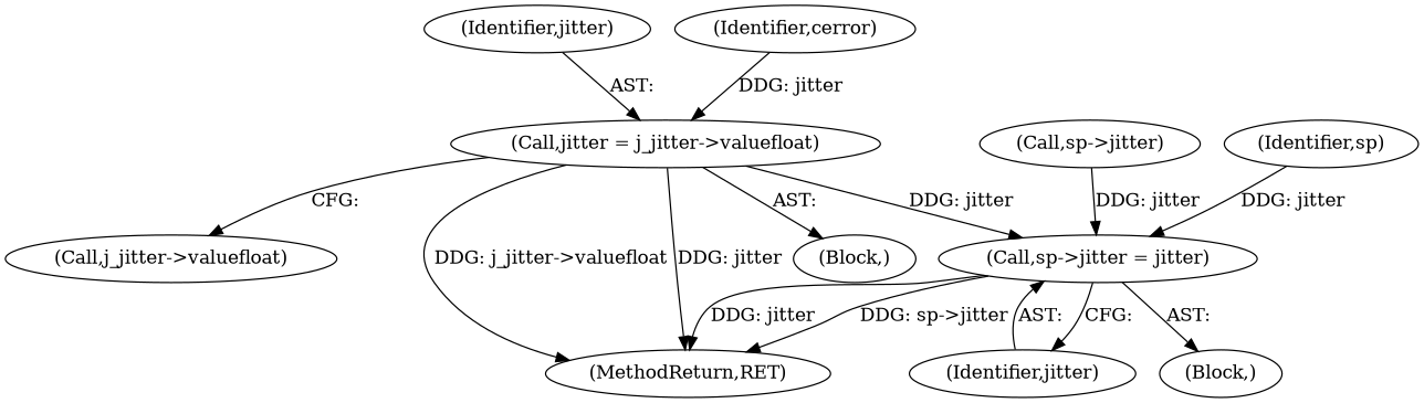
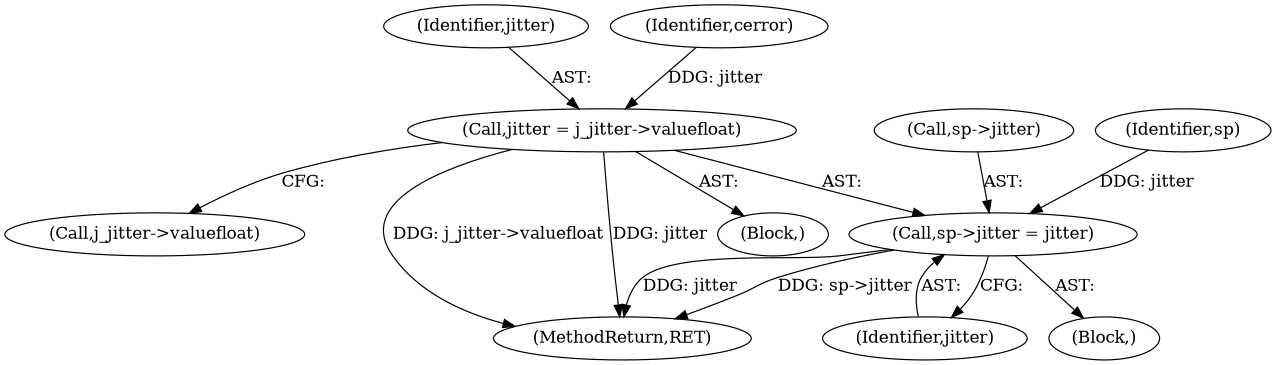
  digraph {
    n1 [label="(Call,sp->jitter = jitter)"]
    n2 [label="(MethodReturn,RET)"]
    n3 [label="(Identifier,jitter)"]
    n4 [label="(Block,)"]
    n5 [label="(Call,jitter = j_jitter->valuefloat)"]
    n6 [label="(Block,)"]
    n7 [label="(Call,j_jitter->valuefloat)"]
    n8 [label="(Identifier,jitter)"]
    n9 [label="(Identifier,sp)"]
    n10 [label="(Call,sp->jitter)"]
    n11 [label="(Identifier,cerror)"]
    n1 -> n2 [label="DDG: jitter"]
    n1 -> n2 [label="DDG: sp->jitter"]
    n1 -> n3 [label="CFG: "]
    n1 -> n4 [label="AST: "]
    n3 -> n1 [label="AST: "]
-   n5 -> n1 [label="DDG: jitter"]
+   n5 -> n1 [label="AST: "]
    n5 -> n2 [label="DDG: jitter"]
    n5 -> n2 [label="DDG: j_jitter->valuefloat"]
    n5 -> n6 [label="AST: "]
    n5 -> n7 [label="CFG: "]
    n8 -> n5 [label="AST: "]
    n9 -> n1 [label="DDG: jitter"]
-   n10 -> n1 [label="DDG: jitter"]
+   n10 -> n1 [label="AST: "]
    n11 -> n5 [label="DDG: jitter"]
  }
